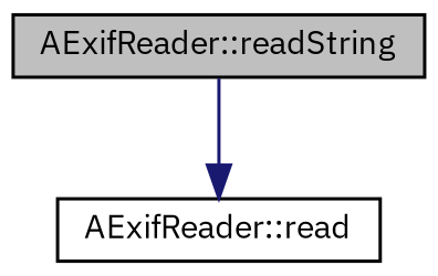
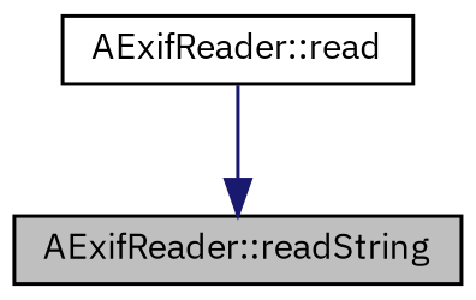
  digraph {
    rankdir=TB
    fontname="IBM Plex Sans"
    node [color=black fontname="IBM Plex Sans" fontsize=10 shape=record style=filled]
    n1 [fillcolor=grey75 fontcolor=black height=0.2 label="AExifReader::readString" width=0.4]
    n2 [fillcolor=white height=0.2 label="AExifReader::read" width=0.4]
-   n1 -> n2 [color=midnightblue fontname="IBM Plex Sans" fontsize=10 labelfontname=Helvetica labelfontsize=10 style=solid]
+   n2 -> n1 [color=midnightblue fontname="IBM Plex Sans" fontsize=10 labelfontname=Helvetica labelfontsize=10 style=solid]
  }
